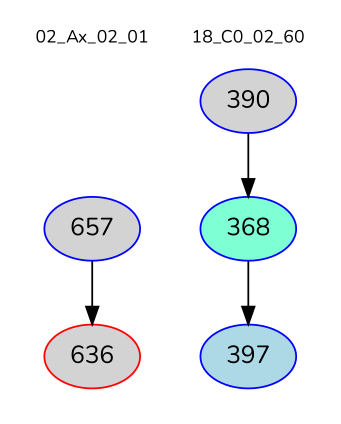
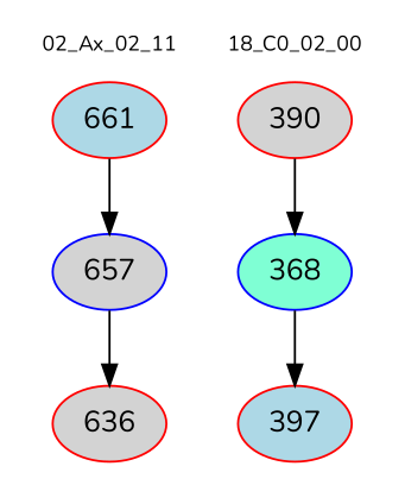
  digraph {
    fontname=Nunito
    node [color=red fillcolor=lightgrey fontname=Nunito style=filled]
    edge [color=black fontname=Nunito]
+   n1 [fillcolor=lightblue label=661]
    n2 [color=blue label=657]
    n3 [label=636]
-   n4 [color=blue label=390]
+   n4 [label=390]
    n5 [color=blue fillcolor=aquamarine label=368]
-   n6 [color=blue fillcolor=lightblue label=397]
+   n6 [fillcolor=lightblue label=397]
    subgraph cluster_1 {
      color=white
      fontsize=10
-     label="02_Ax_02_01"
+     label="02_Ax_02_11"
+     n1
      n2
      n3
    }
    subgraph cluster_2 {
      color=white
      fontsize=10
-     label="18_C0_02_60"
+     label="18_C0_02_00"
      n4
      n5
      n6
    }
+   n1 -> n2
    n2 -> n3
    n4 -> n5
    n5 -> n6
  }
